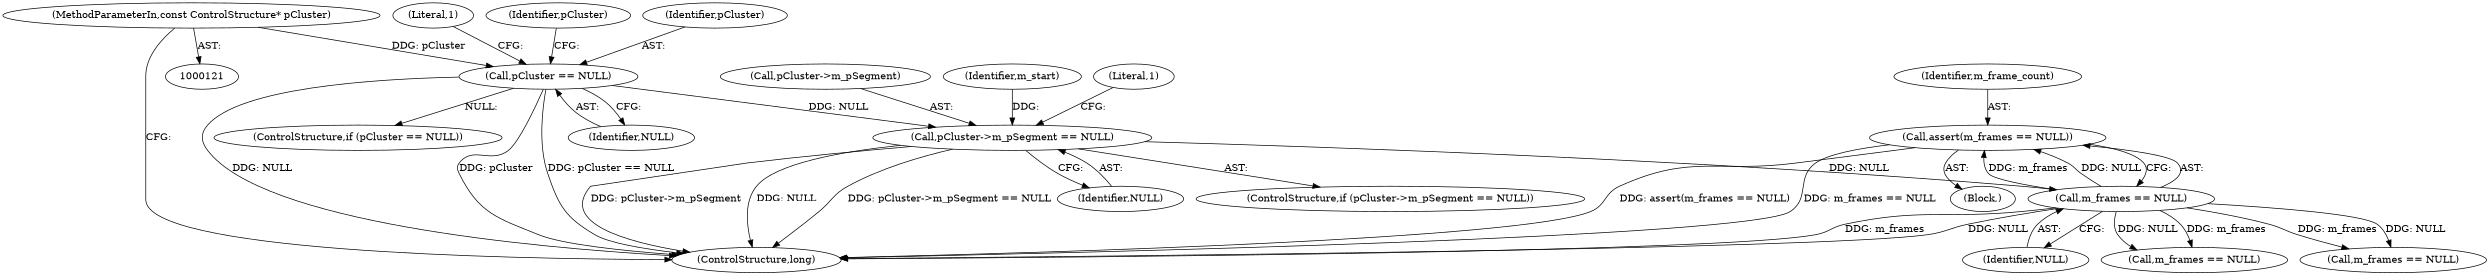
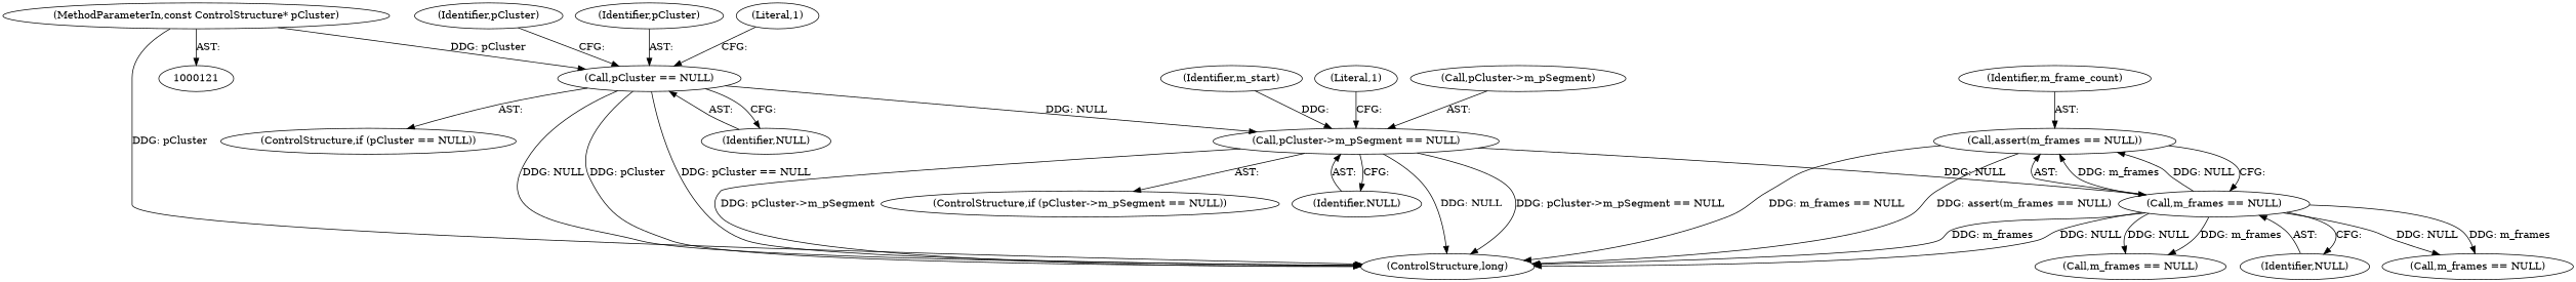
  digraph {
    n1 [label="(Call,assert(m_frames == NULL))"]
    n2 [label="(Call,m_frames == NULL)"]
-   n3 [label="(Block,)"]
    n4 [label="(ControlStructure,long)"]
    n5 [label="(Call,m_frames == NULL)"]
    n6 [label="(Identifier,NULL)"]
    n7 [label="(Call,m_frames == NULL)"]
    n8 [label="(Call,pCluster->m_pSegment == NULL)"]
    n9 [label="(ControlStructure,if (pCluster->m_pSegment == NULL))"]
    n10 [label="(Identifier,NULL)"]
    n11 [label="(Call,pCluster == NULL)"]
    n12 [label="(ControlStructure,if (pCluster == NULL))"]
    n13 [label="(Identifier,NULL)"]
    n14 [label="(MethodParameterIn,const ControlStructure* pCluster)"]
    1000121
    n16 [label="(Call,pCluster->m_pSegment)"]
    n17 [label="(Identifier,pCluster)"]
    n18 [label="(Identifier,m_start)"]
    n19 [label="(Identifier,pCluster)"]
    n20 [label="(Literal,1)"]
    n21 [label="(Literal,1)"]
    n22 [label="(Identifier,m_frame_count)"]
    n1 -> n2 [label="CFG: "]
-   n1 -> n3 [label="AST: "]
    n1 -> n4 [label="DDG: assert(m_frames == NULL)"]
    n1 -> n4 [label="DDG: m_frames == NULL"]
    n2 -> n1 [label="AST: "]
    n2 -> n1 [label="DDG: m_frames"]
    n2 -> n1 [label="DDG: NULL"]
    n2 -> n4 [label="DDG: NULL"]
    n2 -> n4 [label="DDG: m_frames"]
    n2 -> n5 [label="DDG: m_frames"]
    n2 -> n5 [label="DDG: NULL"]
    n2 -> n6 [label="CFG: "]
    n2 -> n7 [label="DDG: m_frames"]
    n2 -> n7 [label="DDG: NULL"]
    n6 -> n2 [label="AST: "]
    n8 -> n2 [label="DDG: NULL"]
    n8 -> n4 [label="DDG: pCluster->m_pSegment == NULL"]
    n8 -> n4 [label="DDG: pCluster->m_pSegment"]
    n8 -> n4 [label="DDG: NULL"]
    n8 -> n9 [label="AST: "]
    n8 -> n10 [label="CFG: "]
    n10 -> n8 [label="AST: "]
    n11 -> n4 [label="DDG: pCluster"]
    n11 -> n4 [label="DDG: pCluster == NULL"]
    n11 -> n4 [label="DDG: NULL"]
    n11 -> n8 [label="DDG: NULL"]
-   n11 -> n12 [label="NULL: "]
+   n11 -> n12 [label="AST: "]
    n11 -> n13 [label="CFG: "]
    n13 -> n11 [label="AST: "]
-   n14 -> n4 [label="CFG: "]
+   n14 -> n4 [label="DDG: pCluster"]
    n14 -> n11 [label="DDG: pCluster"]
    n14 -> 1000121 [label="AST: "]
    n16 -> n8 [label="AST: "]
    n17 -> n11 [label="CFG: "]
    n18 -> n8 [label="DDG: "]
    n19 -> n11 [label="AST: "]
    n20 -> n11 [label="CFG: "]
    n21 -> n8 [label="CFG: "]
    n22 -> n1 [label="AST: "]
  }
